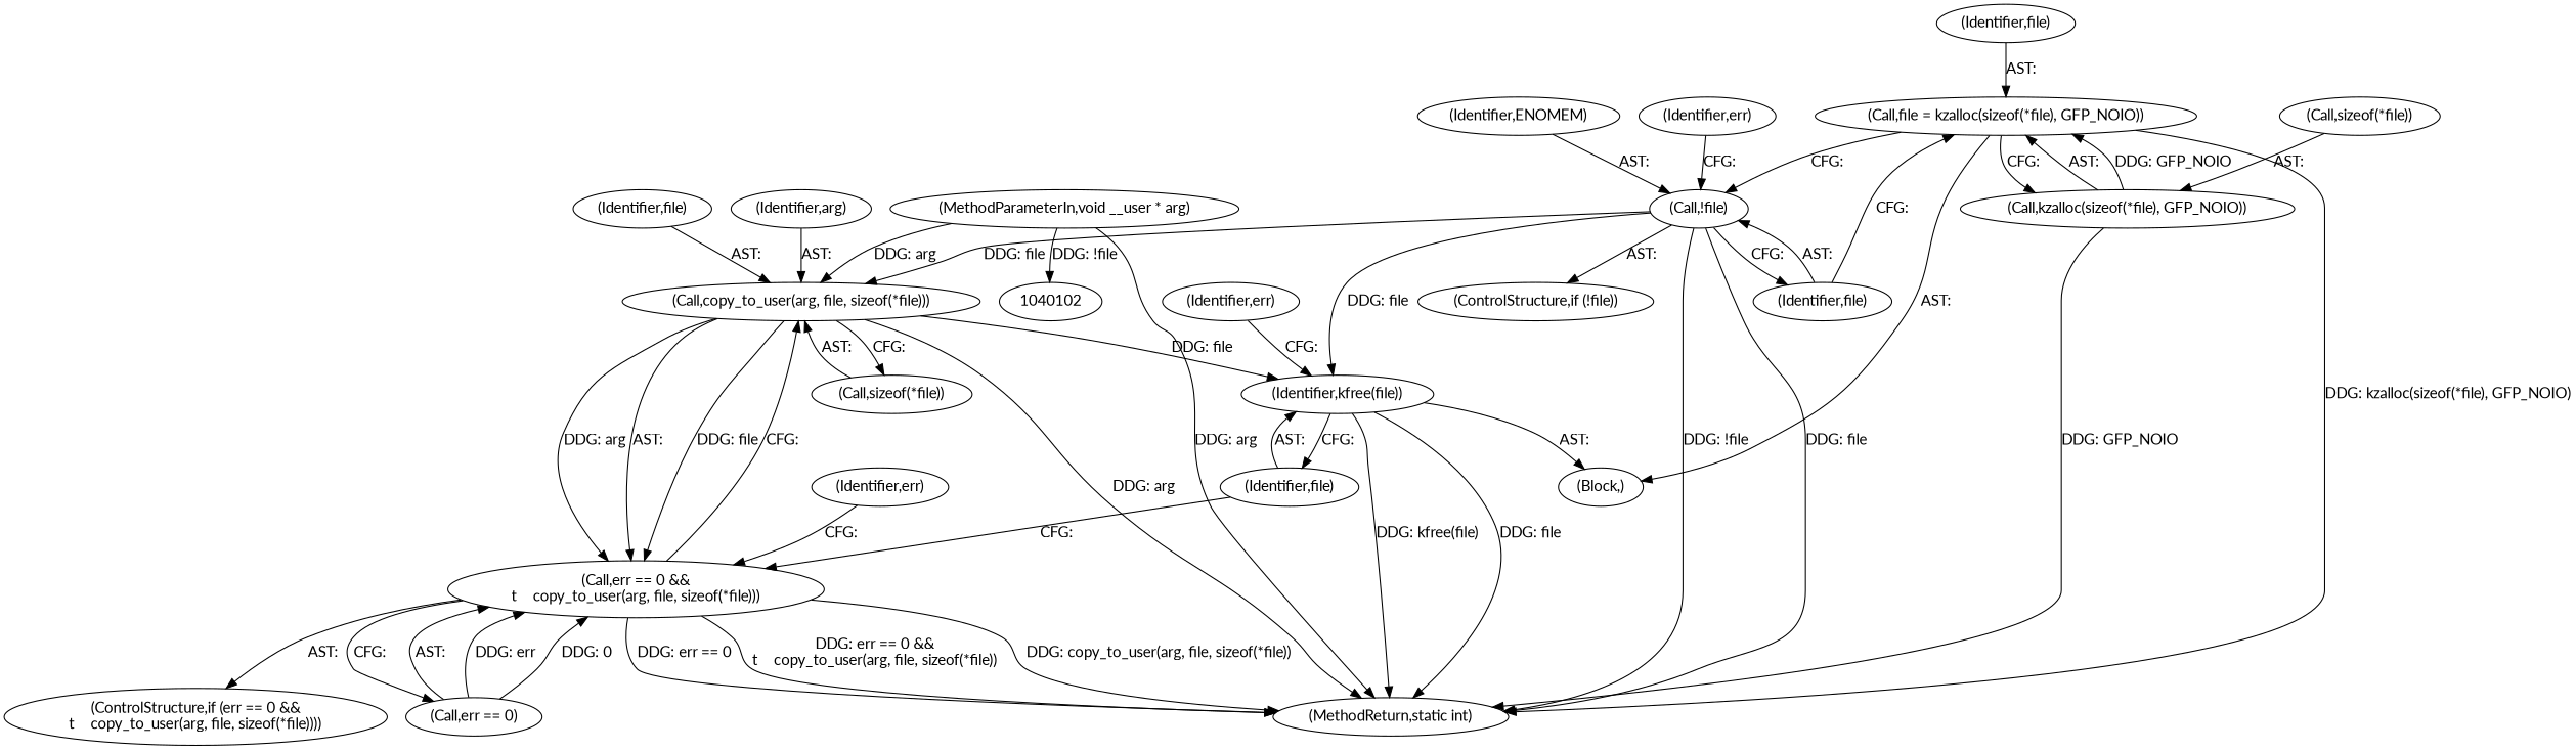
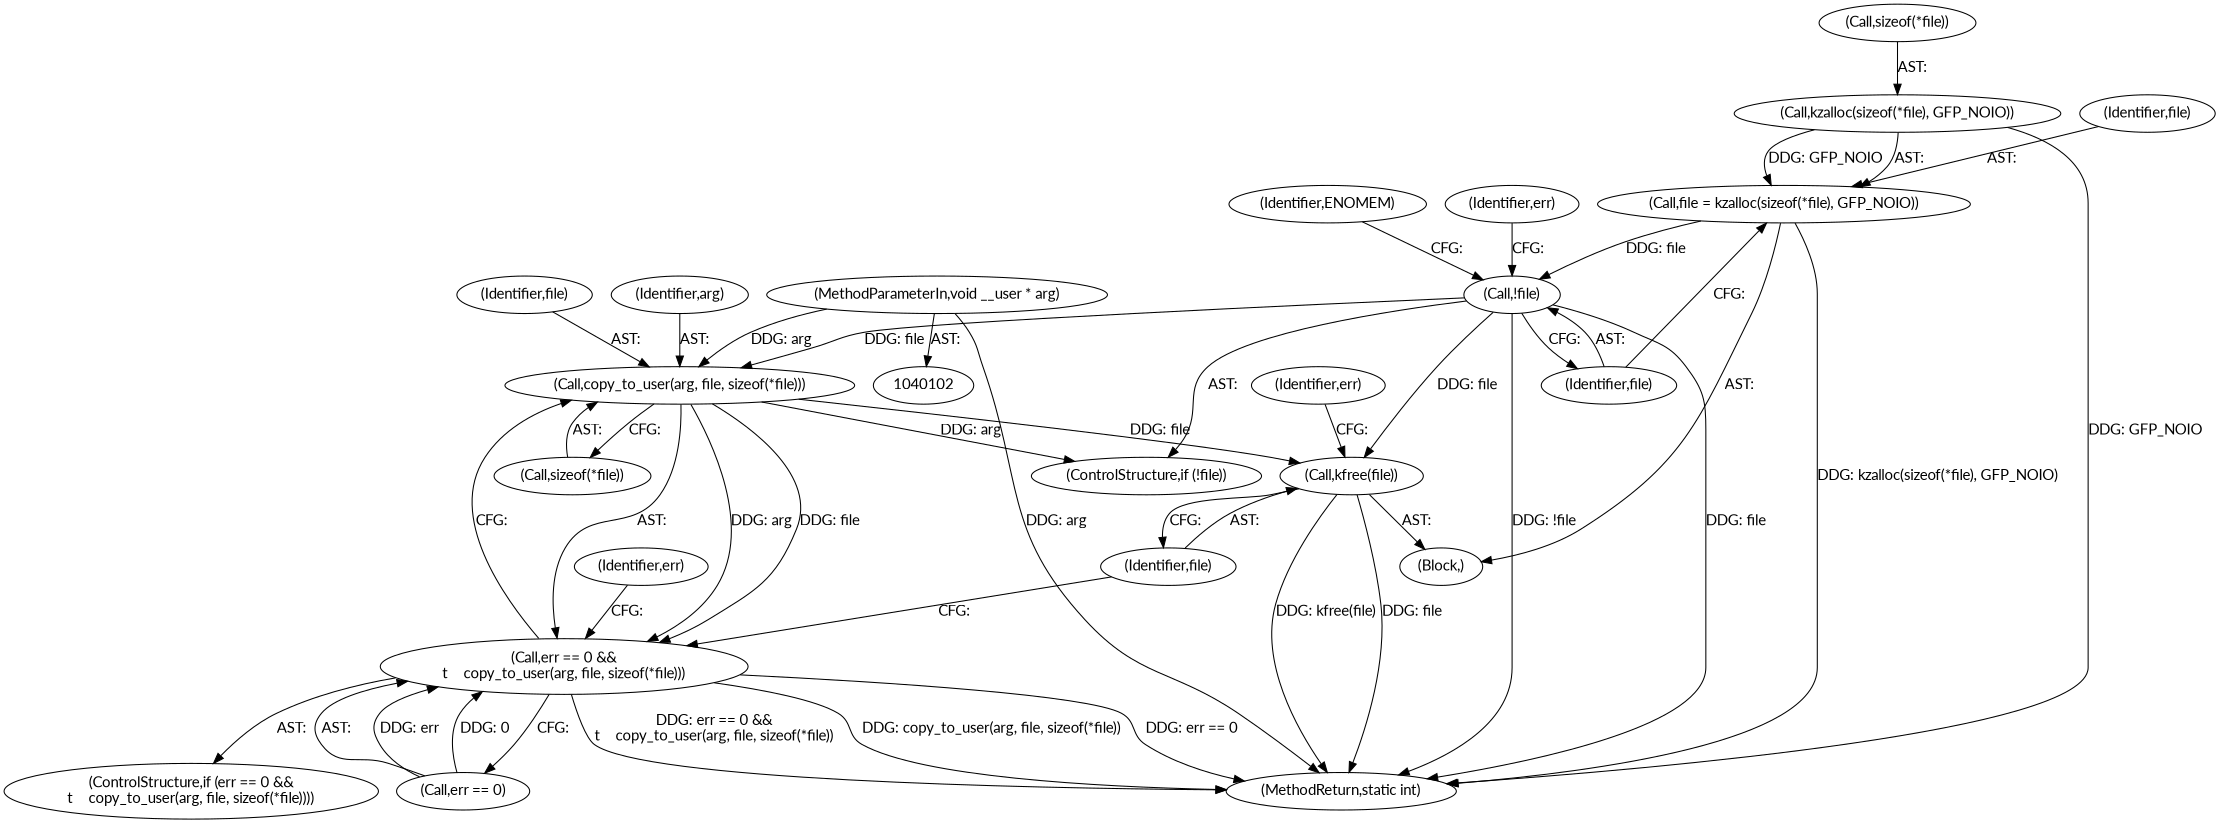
  digraph {
    fontname=Lato
    node [fontname=Lato]
    edge [fontname=Lato]
    n1 [label="(Call,copy_to_user(arg, file, sizeof(*file)))"]
    n2 [label="(Call,err == 0 &&\n\t    copy_to_user(arg, file, sizeof(*file)))"]
-   n3 [label="(Identifier,kfree(file))"]
+   n3 [label="(Call,kfree(file))"]
    n4 [label="(Call,sizeof(*file))"]
    n5 [label="(MethodReturn,static int)"]
    n6 [label="(ControlStructure,if (err == 0 &&\n\t    copy_to_user(arg, file, sizeof(*file))))"]
    n7 [label="(Call,err == 0)"]
    n8 [label="(Block,)"]
    n9 [label="(Identifier,file)"]
    n10 [label="(MethodParameterIn,void __user * arg)"]
    n11 [label=1040102]
    n12 [label="(Call,!file)"]
    n13 [label="(ControlStructure,if (!file))"]
    n14 [label="(Identifier,file)"]
    n15 [label="(Call,file = kzalloc(sizeof(*file), GFP_NOIO))"]
    n16 [label="(Call,kzalloc(sizeof(*file), GFP_NOIO))"]
    n17 [label="(Call,sizeof(*file))"]
    n18 [label="(Identifier,file)"]
    n19 [label="(Identifier,arg)"]
    n20 [label="(Identifier,err)"]
    n21 [label="(Identifier,file)"]
    n22 [label="(Identifier,err)"]
    n23 [label="(Identifier,err)"]
    n24 [label="(Identifier,ENOMEM)"]
    n1 -> n2 [label="AST: "]
    n1 -> n2 [label="DDG: arg"]
    n1 -> n2 [label="DDG: file"]
    n1 -> n3 [label="DDG: file"]
    n1 -> n4 [label="CFG: "]
-   n1 -> n5 [label="DDG: arg"]
+   n1 -> n13 [label="DDG: arg"]
    n2 -> n1 [label="CFG: "]
    n2 -> n5 [label="DDG: copy_to_user(arg, file, sizeof(*file))"]
    n2 -> n5 [label="DDG: err == 0"]
    n2 -> n5 [label="DDG: err == 0 &&\n\t    copy_to_user(arg, file, sizeof(*file))"]
    n2 -> n6 [label="AST: "]
    n2 -> n7 [label="CFG: "]
    n3 -> n5 [label="DDG: file"]
    n3 -> n5 [label="DDG: kfree(file)"]
    n3 -> n8 [label="AST: "]
    n3 -> n9 [label="CFG: "]
    n4 -> n1 [label="AST: "]
    n7 -> n2 [label="AST: "]
    n7 -> n2 [label="DDG: err"]
    n7 -> n2 [label="DDG: 0"]
    n9 -> n2 [label="CFG: "]
    n9 -> n3 [label="AST: "]
    n10 -> n1 [label="DDG: arg"]
    n10 -> n5 [label="DDG: arg"]
-   n10 -> n11 [label="DDG: !file"]
+   n10 -> n11 [label="AST: "]
    n12 -> n1 [label="DDG: file"]
    n12 -> n3 [label="DDG: file"]
    n12 -> n5 [label="DDG: file"]
    n12 -> n5 [label="DDG: !file"]
    n12 -> n13 [label="AST: "]
    n12 -> n14 [label="CFG: "]
    n14 -> n12 [label="AST: "]
    n14 -> n15 [label="CFG: "]
    n15 -> n5 [label="DDG: kzalloc(sizeof(*file), GFP_NOIO)"]
    n15 -> n8 [label="AST: "]
-   n15 -> n12 [label="CFG: "]
-   n15 -> n16 [label="CFG: "]
+   n15 -> n12 [label="DDG: file"]
    n16 -> n5 [label="DDG: GFP_NOIO"]
    n16 -> n15 [label="AST: "]
    n16 -> n15 [label="DDG: GFP_NOIO"]
    n17 -> n16 [label="AST: "]
    n18 -> n15 [label="AST: "]
    n19 -> n1 [label="AST: "]
    n20 -> n12 [label="CFG: "]
    n21 -> n1 [label="AST: "]
    n22 -> n3 [label="CFG: "]
    n23 -> n2 [label="CFG: "]
-   n24 -> n12 [label="AST: "]
+   n24 -> n12 [label="CFG: "]
  }
